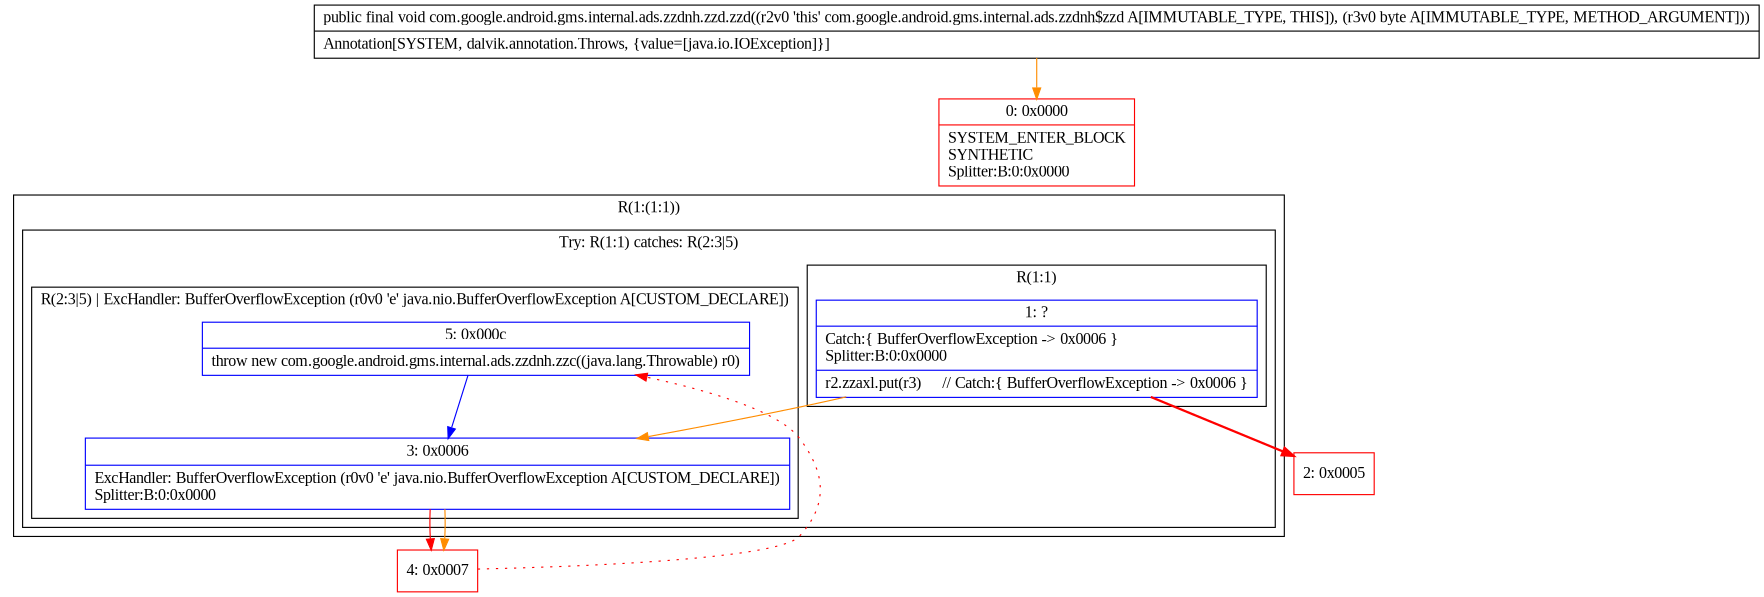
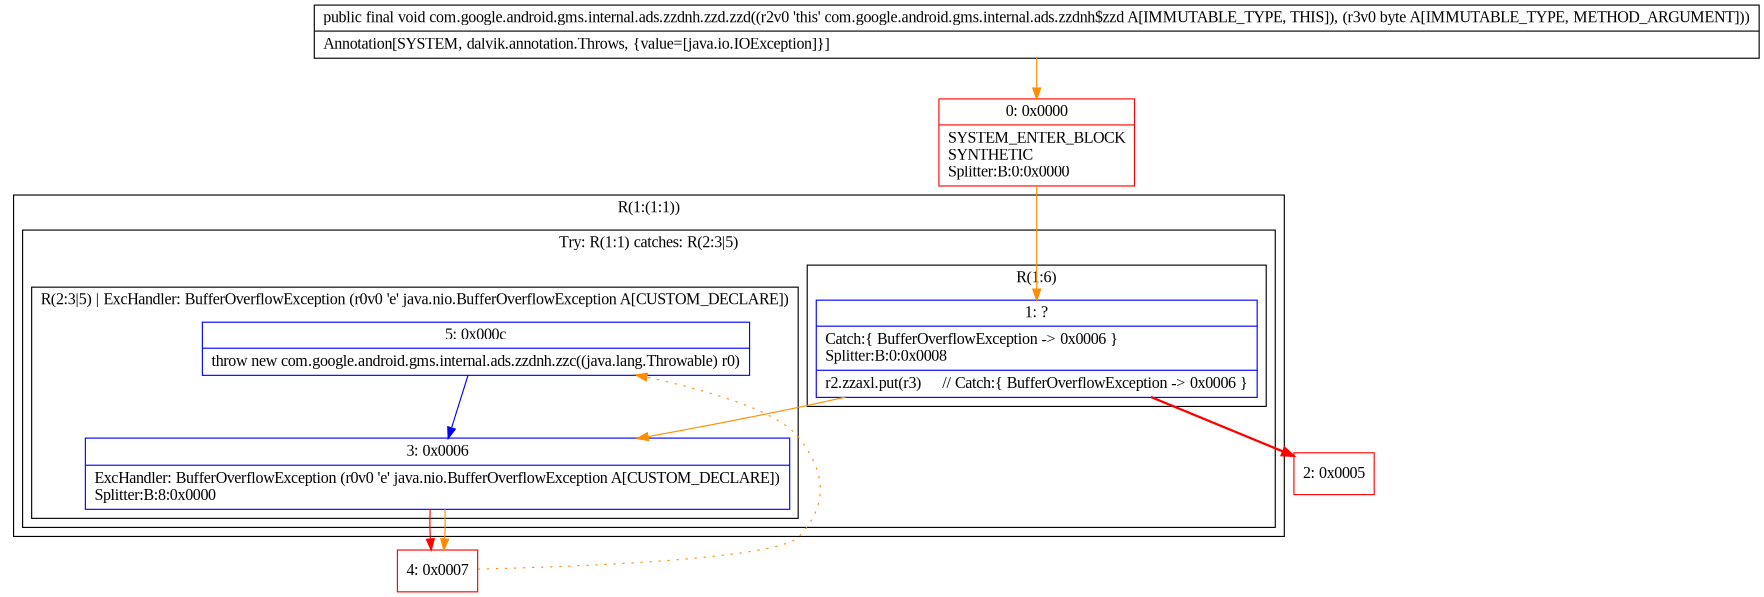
  digraph {
    fontname="Liberation Serif"
    node [color=blue fontname="Liberation Serif" shape=record]
    edge [color=darkorange fontname="Liberation Serif" style=solid]
-   n1 [label="{1\:\ ?|Catch:\{ BufferOverflowException \-\> 0x0006 \}\lSplitter:B:0:0x0000\l|r2.zzaxl.put(r3)     \/\/ Catch:\{ BufferOverflowException \-\> 0x0006 \}\l}"]
-   n2 [label="{3\:\ 0x0006|ExcHandler: BufferOverflowException (r0v0 'e' java.nio.BufferOverflowException A[CUSTOM_DECLARE])\lSplitter:B:0:0x0000\l}"]
+   n1 [label="{1\:\ ?|Catch:\{ BufferOverflowException \-\> 0x0006 \}\lSplitter:B:0:0x0008\l|r2.zzaxl.put(r3)     \/\/ Catch:\{ BufferOverflowException \-\> 0x0006 \}\l}"]
+   n2 [label="{3\:\ 0x0006|ExcHandler: BufferOverflowException (r0v0 'e' java.nio.BufferOverflowException A[CUSTOM_DECLARE])\lSplitter:B:8:0x0000\l}"]
    n3 [label="{5\:\ 0x000c|throw new com.google.android.gms.internal.ads.zzdnh.zzc((java.lang.Throwable) r0)\l}"]
    n4 [color=red label="{2\:\ 0x0005}"]
    n5 [color=red label="{4\:\ 0x0007}"]
    n6 [color=red label="{0\:\ 0x0000|SYSTEM_ENTER_BLOCK\lSYNTHETIC\lSplitter:B:0:0x0000\l}"]
    n7 [label="{public final void com.google.android.gms.internal.ads.zzdnh.zzd.zzd((r2v0 'this' com.google.android.gms.internal.ads.zzdnh$zzd A[IMMUTABLE_TYPE, THIS]), (r3v0 byte A[IMMUTABLE_TYPE, METHOD_ARGUMENT]))  | Annotation[SYSTEM, dalvik.annotation.Throws, \{value=[java.io.IOException]\}]\l}" color=""]
    subgraph cluster_1 {
      label="R(1:(1:1))"
      subgraph cluster_2 {
        label="Try: R(1:1) catches: R(2:3|5)"
        subgraph cluster_3 {
-         label="R(1:1)"
+         label="R(1:6)"
          n1
        }
        subgraph cluster_4 {
          label="R(2:3|5) | ExcHandler: BufferOverflowException (r0v0 'e' java.nio.BufferOverflowException A[CUSTOM_DECLARE])\l"
          n2
          n3
        }
      }
    }
    subgraph cluster_5 {
      label="R(2:3|5) | ExcHandler: BufferOverflowException (r0v0 'e' java.nio.BufferOverflowException A[CUSTOM_DECLARE])\l"
    }
    n1 -> n2
    n1 -> n4 [color=red style=bold]
    n2 -> n5 [color=red]
    n2 -> n5
    n3 -> n2 [color=blue]
-   n5 -> n3 [color=red style=dotted]
+   n5 -> n3 [style=dotted]
+   n6 -> n1
    n7 -> n6
  }
